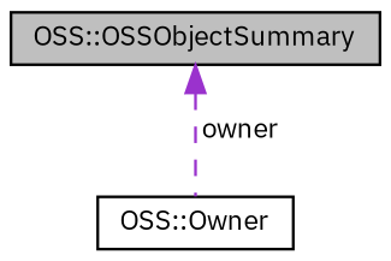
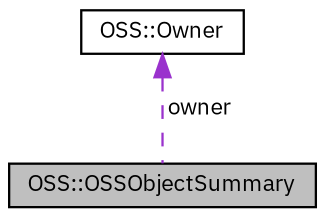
  digraph {
    fontname="IBM Plex Sans"
    node [color=black fontname="IBM Plex Sans" fontsize=10 shape=record style=filled]
    n1 [fillcolor=grey75 fontcolor=black height=0.2 label="OSS::OSSObjectSummary" width=0.4]
    n2 [fillcolor=white height=0.2 label="OSS::Owner" width=0.4]
-   n1 -> n2 [color=darkorchid3 dir=back fontname="IBM Plex Sans" fontsize=10 label=" owner" labelfontname=Helvetica labelfontsize=10 style=dashed]
+   n2 -> n1 [color=darkorchid3 dir=back fontname="IBM Plex Sans" fontsize=10 label=" owner" labelfontname=Helvetica labelfontsize=10 style=dashed]
  }
